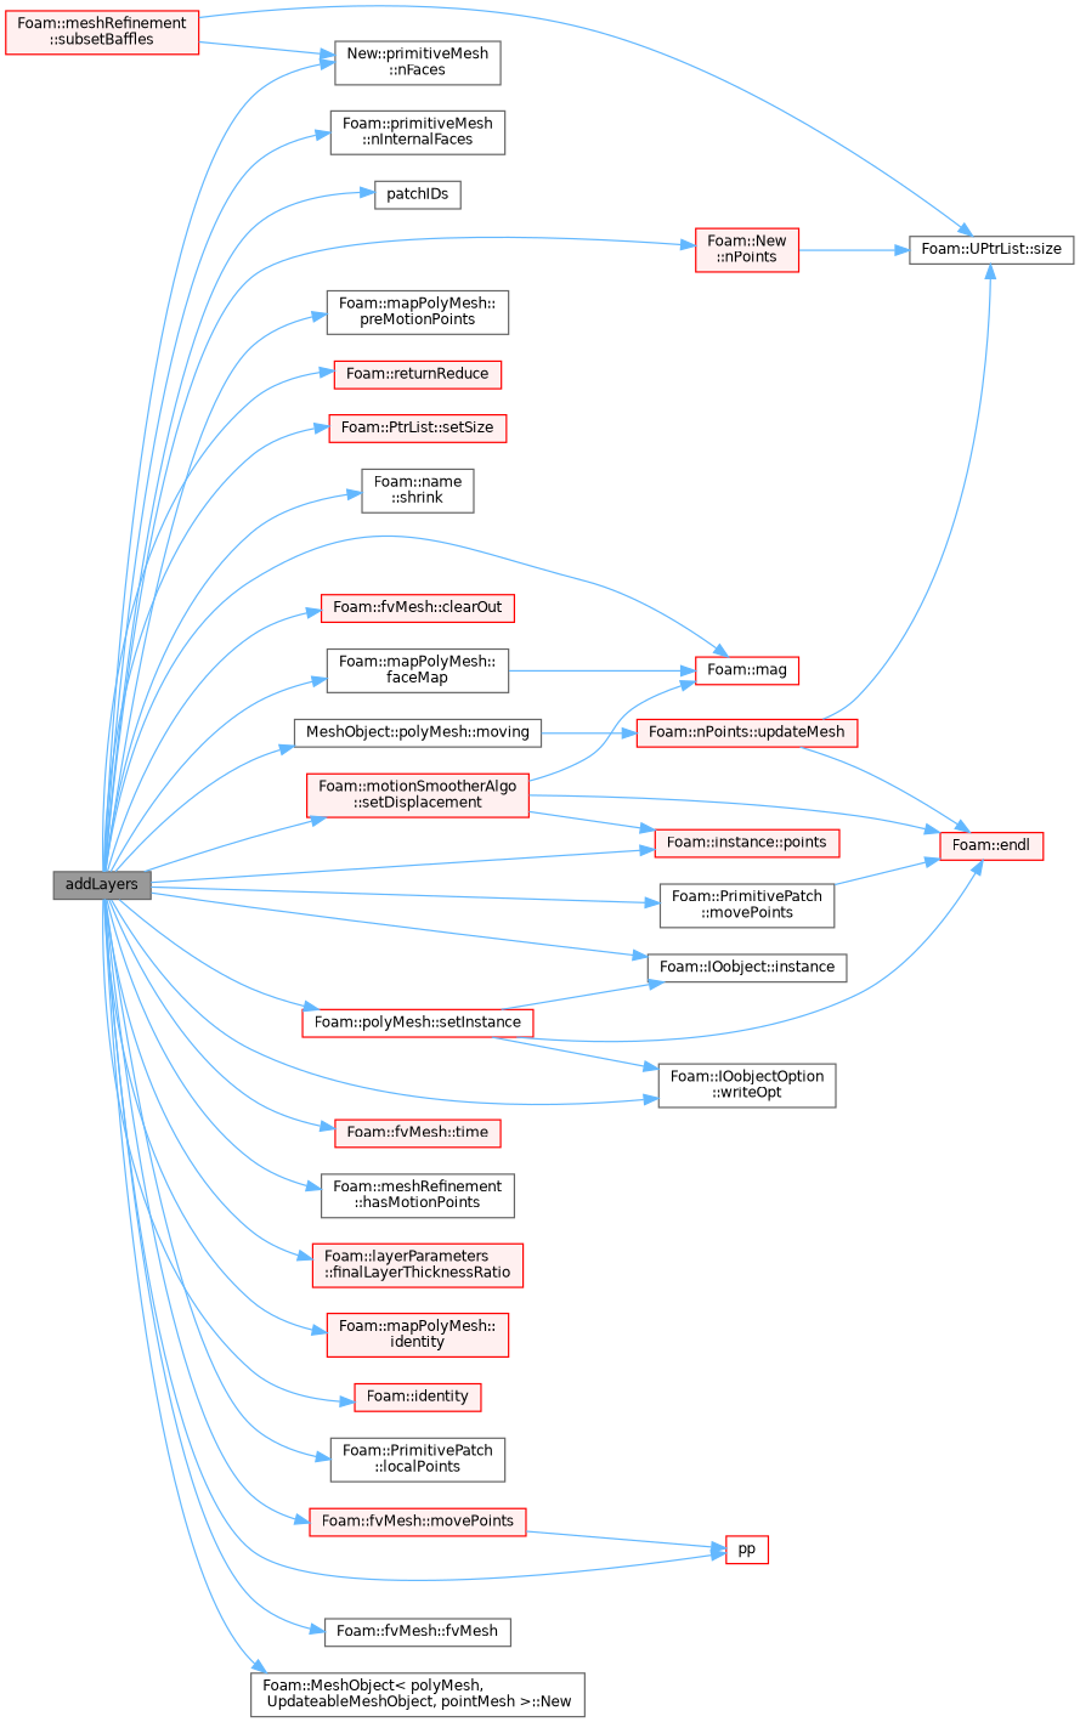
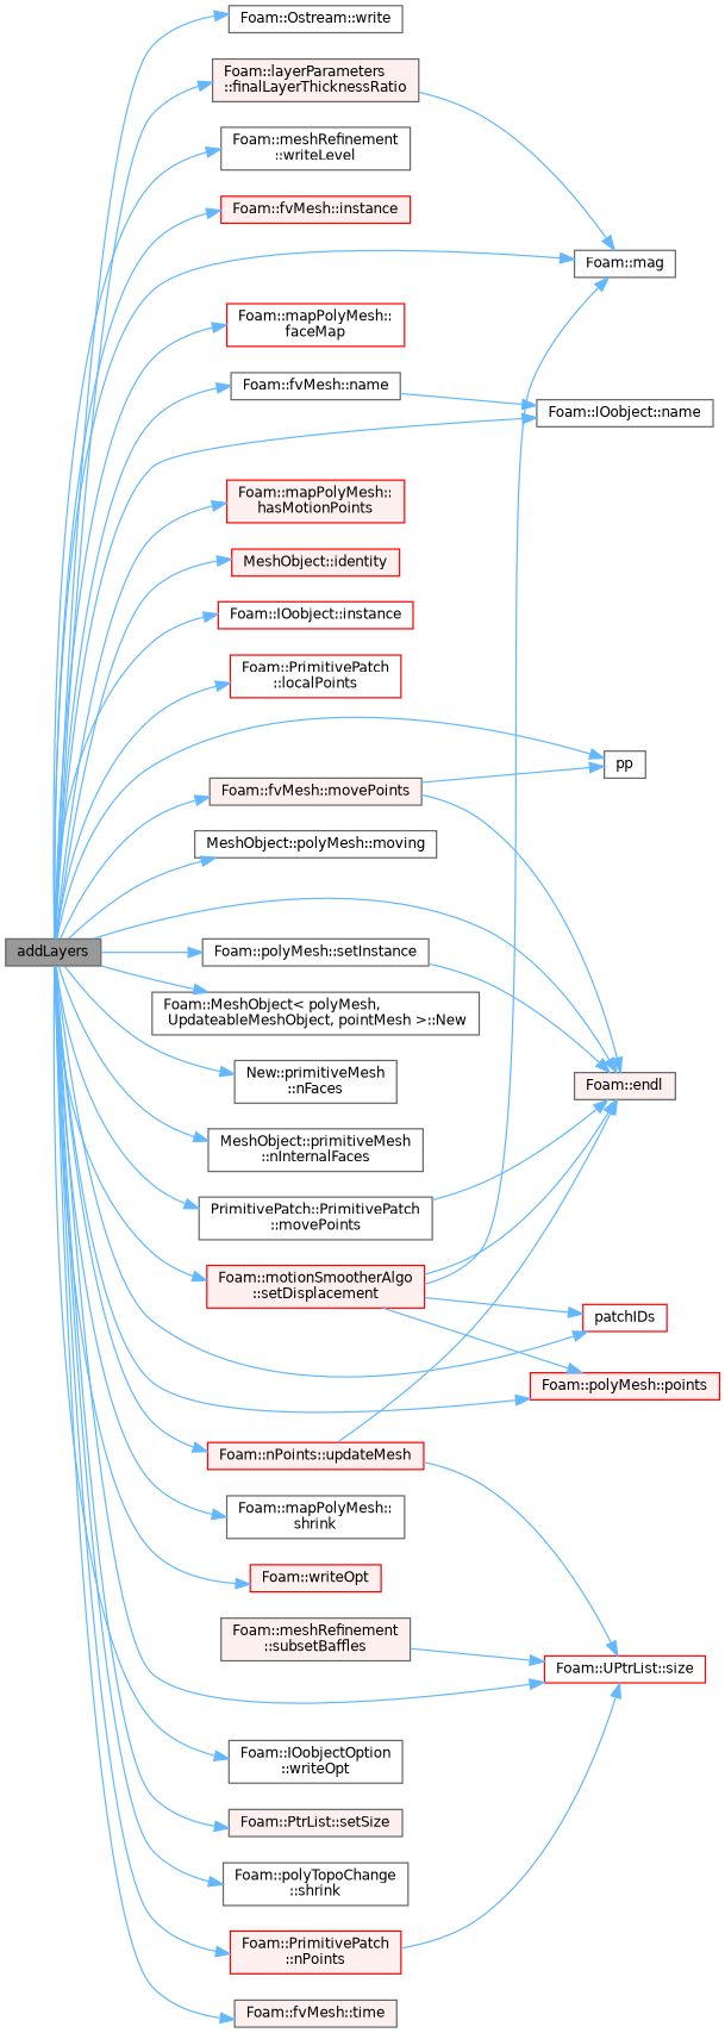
  digraph {
    rankdir=LR
    node [color=grey40 fillcolor=white fontname=Helvetica fontsize=10 shape=box style=filled]
    edge [color=steelblue1 fontname=Helvetica fontsize=10 labelfontname=Helvetica labelfontsize=10 style=solid]
    n1 [color=gray40 fillcolor=grey60 fontcolor=black height=0.2 label=addLayers width=0.4]
-   n2 [color=red fillcolor="#FFF0F0" height=0.2 label="Foam::fvMesh::clearOut" width=0.4]
-   n3 [color=red fillcolor="#FFF0F0" height=0.2 label="Foam::endl" width=0.4]
-   n4 [height=0.2 label="Foam::mapPolyMesh::\lfaceMap" width=0.4]
-   n5 [color=red fillcolor="#FFF0F0" height=0.2 label="Foam::layerParameters\l::finalLayerThicknessRatio" width=0.4]
-   n6 [color=red height=0.2 label="Foam::mag" width=0.4]
-   n7 [color=red fillcolor="#FFF0F0" height=0.2 label="Foam::mapPolyMesh::\lidentity" width=0.4]
-   n8 [color=red fillcolor="#FFF0F0" height=0.2 label="Foam::identity" width=0.4]
-   n9 [height=0.2 label="Foam::IOobject::instance" width=0.4]
-   n10 [height=0.2 label="Foam::PrimitivePatch\l::localPoints" width=0.4]
-   n11 [height=0.2 label="Foam::PrimitivePatch\l::movePoints" width=0.4]
-   n12 [color=red fillcolor="#FFF0F0" height=0.2 label="Foam::fvMesh::movePoints" width=0.4]
+   n2 [color=red fillcolor="#FFF0F0" height=0.2 label="Foam::fvMesh::instance" width=0.4]
+   n3 [fillcolor="#FFF0F0" height=0.2 label="Foam::endl" width=0.4]
+   n4 [color=red height=0.2 label="Foam::mapPolyMesh::\lfaceMap" width=0.4]
+   n5 [fillcolor="#FFF0F0" height=0.2 label="Foam::layerParameters\l::finalLayerThicknessRatio" width=0.4]
+   n6 [height=0.2 label="Foam::mag" width=0.4]
+   n7 [color=red fillcolor="#FFF0F0" height=0.2 label="Foam::mapPolyMesh::\lhasMotionPoints" width=0.4]
+   n8 [color=red fillcolor="#FFF0F0" height=0.2 label="MeshObject::identity" width=0.4]
+   n9 [color=red height=0.2 label="Foam::IOobject::instance" width=0.4]
+   n10 [color=red height=0.2 label="Foam::PrimitivePatch\l::localPoints" width=0.4]
+   n11 [height=0.2 label="PrimitivePatch::PrimitivePatch\l::movePoints" width=0.4]
+   n12 [fillcolor="#FFF0F0" height=0.2 label="Foam::fvMesh::movePoints" width=0.4]
    n13 [height=0.2 label="MeshObject::polyMesh::moving" width=0.4]
-   n14 [height=0.2 label="Foam::fvMesh::fvMesh" width=0.4]
+   n14 [height=0.2 label="Foam::fvMesh::name" width=0.4]
+   n15 [height=0.2 label="Foam::IOobject::name" width=0.4]
    n16 [height=0.2 label="Foam::MeshObject\< polyMesh,\l UpdateableMeshObject, pointMesh \>::New" width=0.4]
    n17 [height=0.2 label="New::primitiveMesh\l::nFaces" width=0.4]
-   n18 [height=0.2 label="Foam::primitiveMesh\l::nInternalFaces" width=0.4]
-   n19 [color=red fillcolor="#FFF0F0" height=0.2 label="Foam::New\l::nPoints" width=0.4]
-   n20 [height=0.2 label="Foam::UPtrList::size" width=0.4]
-   n21 [height=0.2 label=patchIDs width=0.4]
-   n22 [color=red fillcolor="#FFF0F0" height=0.2 label="Foam::instance::points" width=0.4]
-   n23 [color=red height=0.2 label=pp width=0.4]
-   n24 [height=0.2 label="Foam::mapPolyMesh::\lpreMotionPoints" width=0.4]
-   n25 [color=red fillcolor="#FFF0F0" height=0.2 label="Foam::returnReduce" width=0.4]
+   n18 [height=0.2 label="MeshObject::primitiveMesh\l::nInternalFaces" width=0.4]
+   n19 [color=red fillcolor="#FFF0F0" height=0.2 label="Foam::PrimitivePatch\l::nPoints" width=0.4]
+   n20 [color=red height=0.2 label="Foam::UPtrList::size" width=0.4]
+   n21 [color=red height=0.2 label=patchIDs width=0.4]
+   n22 [color=red fillcolor="#FFF0F0" height=0.2 label="Foam::polyMesh::points" width=0.4]
+   n23 [height=0.2 label=pp width=0.4]
+   n24 [height=0.2 label="Foam::mapPolyMesh::\lshrink" width=0.4]
+   n25 [color=red fillcolor="#FFF0F0" height=0.2 label="Foam::writeOpt" width=0.4]
    n26 [color=red fillcolor="#FFF0F0" height=0.2 label="Foam::motionSmootherAlgo\l::setDisplacement" width=0.4]
-   n27 [color=red height=0.2 label="Foam::polyMesh::setInstance" width=0.4]
+   n27 [height=0.2 label="Foam::polyMesh::setInstance" width=0.4]
    n28 [height=0.2 label="Foam::IOobjectOption\l::writeOpt" width=0.4]
-   n29 [color=red fillcolor="#FFF0F0" height=0.2 label="Foam::PtrList::setSize" width=0.4]
-   n30 [height=0.2 label="Foam::name\l::shrink" width=0.4]
-   n31 [color=red fillcolor="#FFF0F0" height=0.2 label="Foam::fvMesh::time" width=0.4]
+   n29 [fillcolor="#FFF0F0" height=0.2 label="Foam::PtrList::setSize" width=0.4]
+   n30 [height=0.2 label="Foam::polyTopoChange\l::shrink" width=0.4]
+   n31 [fillcolor="#FFF0F0" height=0.2 label="Foam::fvMesh::time" width=0.4]
    n32 [color=red fillcolor="#FFF0F0" height=0.2 label="Foam::nPoints::updateMesh" width=0.4]
-   n34 [height=0.2 label="Foam::meshRefinement\l::hasMotionPoints" width=0.4]
-   n35 [color=red fillcolor="#FFF0F0" height=0.2 label="Foam::meshRefinement\l::subsetBaffles" width=0.4]
+   n33 [height=0.2 label="Foam::Ostream::write" width=0.4]
+   n34 [height=0.2 label="Foam::meshRefinement\l::writeLevel" width=0.4]
+   n35 [fillcolor="#FFF0F0" height=0.2 label="Foam::meshRefinement\l::subsetBaffles" width=0.4]
    n1 -> n2
+   n1 -> n3
    n1 -> n4
    n1 -> n5
    n1 -> n6
    n1 -> n7
    n1 -> n8
    n1 -> n9
    n1 -> n10
    n1 -> n11
    n1 -> n12
    n1 -> n13
    n1 -> n14
+   n1 -> n15
    n1 -> n16
    n1 -> n17
    n1 -> n18
    n1 -> n19
+   n1 -> n20
    n1 -> n21
    n1 -> n22
    n1 -> n23
    n1 -> n24
    n1 -> n25
    n1 -> n26
    n1 -> n27
    n1 -> n28
    n1 -> n29
    n1 -> n30
    n1 -> n31
-   n13 -> n32
+   n1 -> n32
+   n1 -> n33
    n1 -> n34
-   n4 -> n6
+   n5 -> n6
    n11 -> n3
+   n12 -> n3
    n12 -> n23
+   n14 -> n15
    n19 -> n20
    n26 -> n3
    n26 -> n6
+   n26 -> n21
    n26 -> n22
    n27 -> n3
-   n27 -> n9
-   n27 -> n28
    n32 -> n3
    n32 -> n20
-   n35 -> n17
    n35 -> n20
  }
